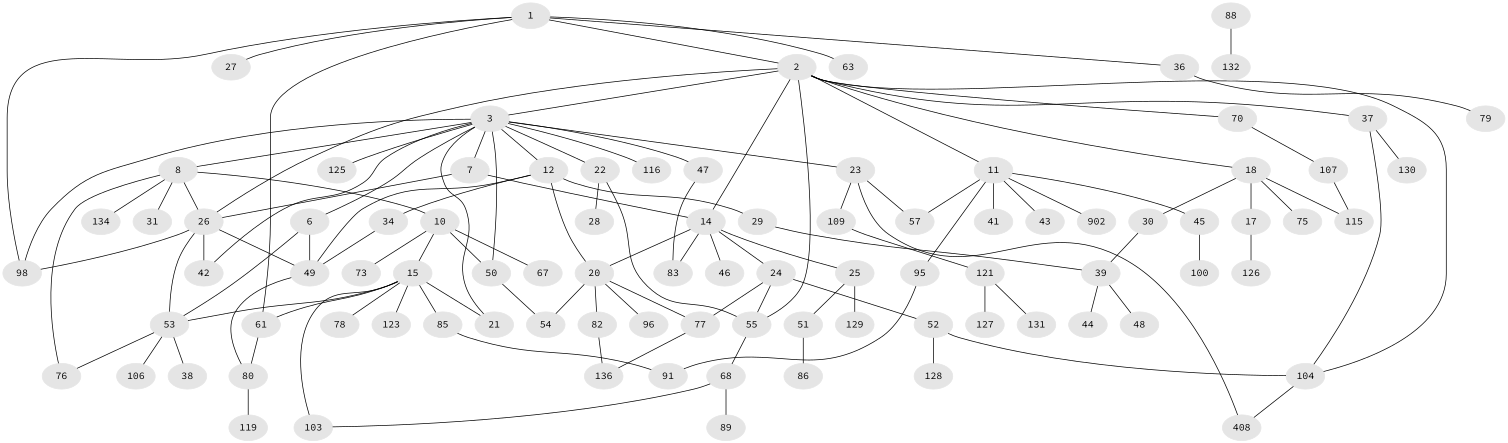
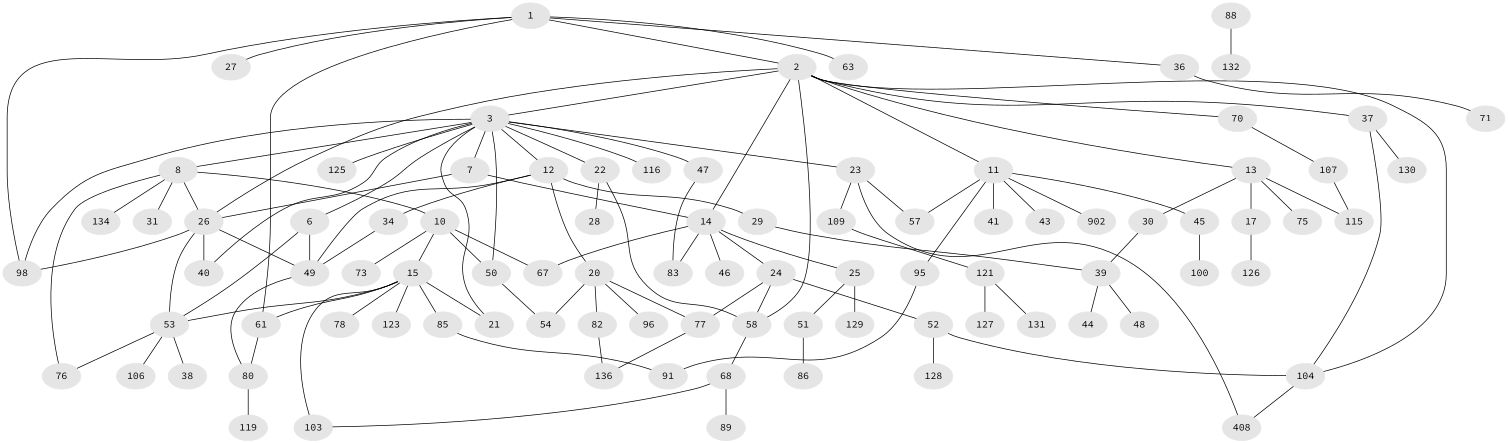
  graph {
    fontname="Source Code Pro"
    node [color=gray90 fontname="Source Code Pro" style=filled]
    edge [fontname="Source Code Pro"]
    1 [super="+72"]
    2 [super="+5"]
    27
    36
    61
    63
    98
    3 [super="+4"]
    11 [super="+18"]
-   13 [super="+110" label=18]
+   13 [super="+110"]
    14 [super="+42"]
    37 [super="+79"]
-   58 [super="+69" label=55]
+   58 [super="+69"]
    70 [super="+101"]
    104 [super="+117"]
    26 [super="+124"]
-   71 [super="+81" label=79]
+   71 [super="+81"]
    80 [super="+120"]
    6 [super="+93"]
    7 [super="+9"]
    8 [super="+74"]
    12 [super="+105"]
    21 [super="+133"]
    22
    23 [super="+66"]
-   40 [label=42]
+   40
    47 [super="+56"]
    50 [super="+53"]
    116
    n30 [label=125]
    n31 [label=53 super="+60"]
    49 [super="+64"]
    41 [super="+62"]
    43
    45
    57 [super="+90"]
    95
    n38 [label=902]
    17
    30
    75
    115
    67
    24 [super="+84"]
    25 [super="+35"]
    46
    83
    130
    68
    107 [super="+111"]
    n51 [label=408]
    10 [super="+55"]
    31 [super="+65"]
    76 [super="+87"]
    134
    20 [super="+92"]
    29
    34 [super="+59"]
    28
    109
    54
    38
    106
    15 [super="+16"]
    73
    78
    85
    103 [super="+113"]
    123
    100
    91
    77 [super="+97"]
    82 [super="+114"]
    96
    39 [super="+94"]
    126
    52
    51
    129
    136
    88 [super="+125"]
    132
    121
    128
    86 [super="+118"]
    44
    48
    119
    89 [super="+135"]
    127
    131
    1 -- 2
    1 -- 27
    1 -- 36
    1 -- 61
    1 -- 63
    1 -- 98
    2 -- 3
    2 -- 11
    2 -- 13
    2 -- 14
    2 -- 37
    2 -- 58
    2 -- 70
    2 -- 104
    2 -- 26
    36 -- 71
    61 -- 80
    3 -- 98
    3 -- 6
    3 -- 7
    3 -- 8
    3 -- 12
    3 -- 21
    3 -- 22
    3 -- 23
    3 -- 40
    3 -- 47
    3 -- 50
    3 -- 116
    3 -- n30
    11 -- 41
    11 -- 43
    11 -- 45
    11 -- 57
    11 -- 95
    11 -- n38
    13 -- 17
    13 -- 30
    13 -- 75
    13 -- 115
-   14 -- 20
+   14 -- 67
    14 -- 24
    14 -- 25
    14 -- 46
    14 -- 83
    37 -- 104
    37 -- 130
    58 -- 68
    70 -- 107
    104 -- n51
    26 -- 98
    26 -- 40
    26 -- n31
    26 -- 49
    80 -- 119
    6 -- n31
    6 -- 49
    7 -- 14
    7 -- 26
    8 -- 26 [weight=2]
    8 -- 10
    8 -- 31
    8 -- 76 [weight=2]
    8 -- 134
    12 -- 49
    12 -- 20
    12 -- 29
    12 -- 34
    22 -- 58
    22 -- 28
    23 -- 57
    23 -- n51
    23 -- 109
    47 -- 83
    50 -- 54
    n31 -- 76
    n31 -- 38
    n31 -- 106
    49 -- 80
    45 -- 100
    95 -- 91
    17 -- 126
    30 -- 39
    24 -- 58
    24 -- 77
    24 -- 52
    25 -- 51
    25 -- 129
    68 -- 103
    68 -- 89
    107 -- 115
    10 -- 50
    10 -- 67
    10 -- 15
    10 -- 73
    20 -- 54
    20 -- 77
    20 -- 82
    20 -- 96
    29 -- 39
    34 -- 49
    109 -- 121
    15 -- 61
    15 -- 21
    15 -- n31
    15 -- 78
    15 -- 85
    15 -- 103
    15 -- 123
    85 -- 91
    77 -- 136
    82 -- 136
    39 -- 44
    39 -- 48
    52 -- 104
    52 -- 128
    51 -- 86
    88 -- 132
    121 -- 127
    121 -- 131
  }
